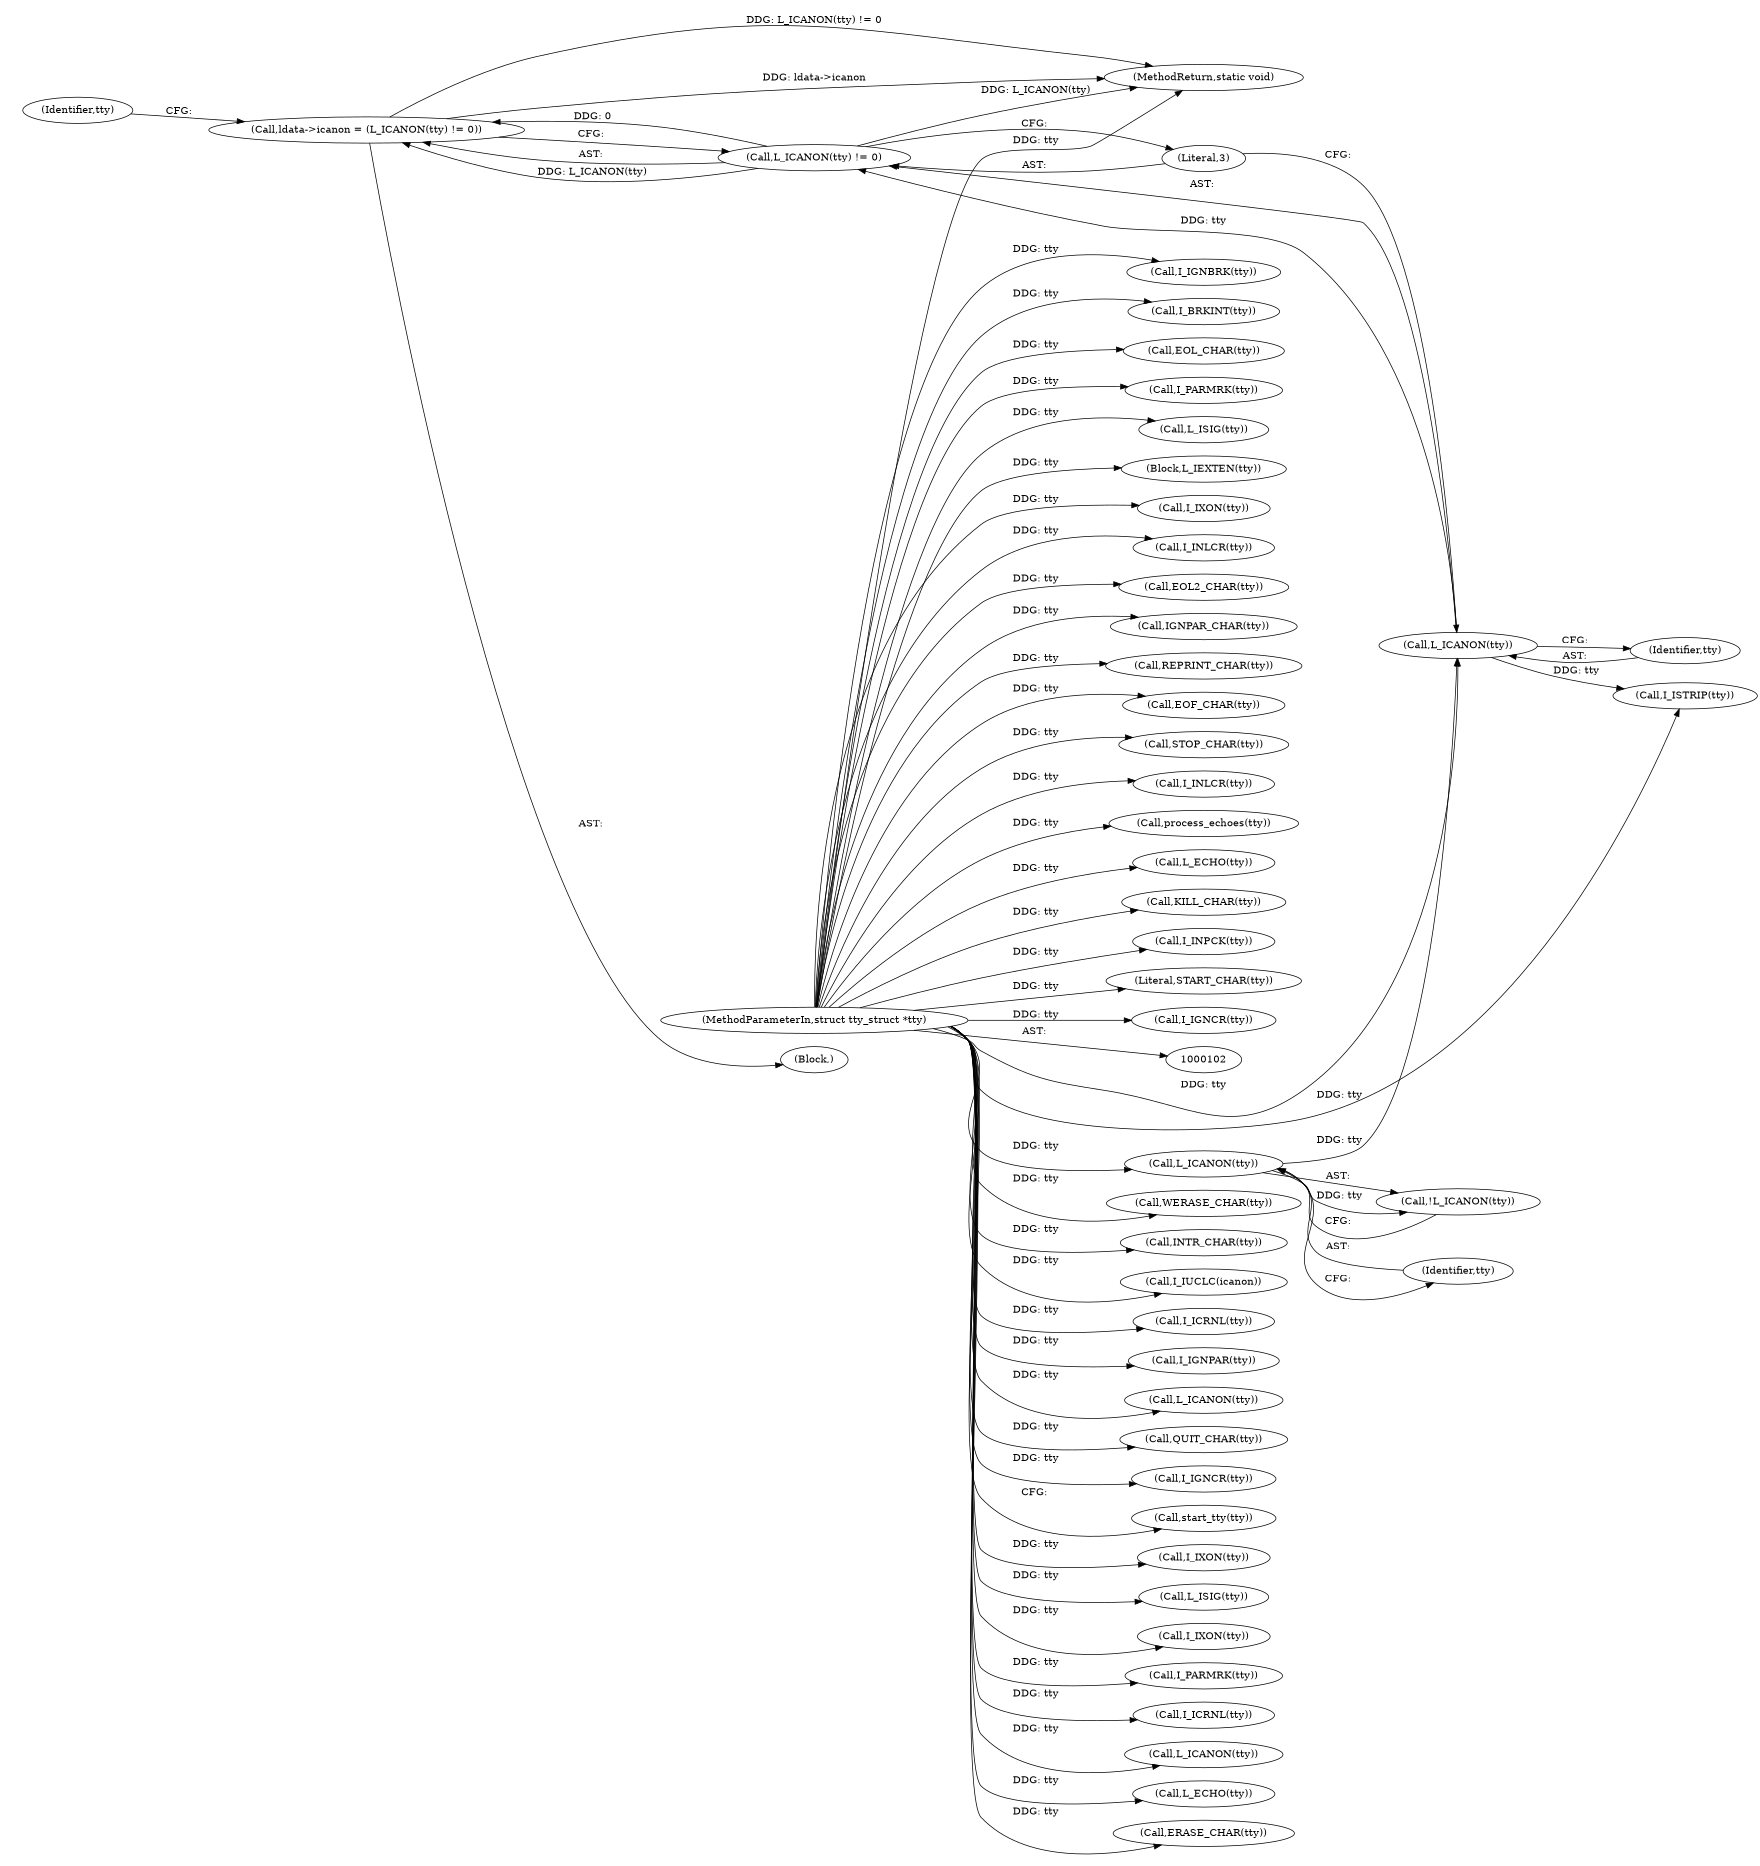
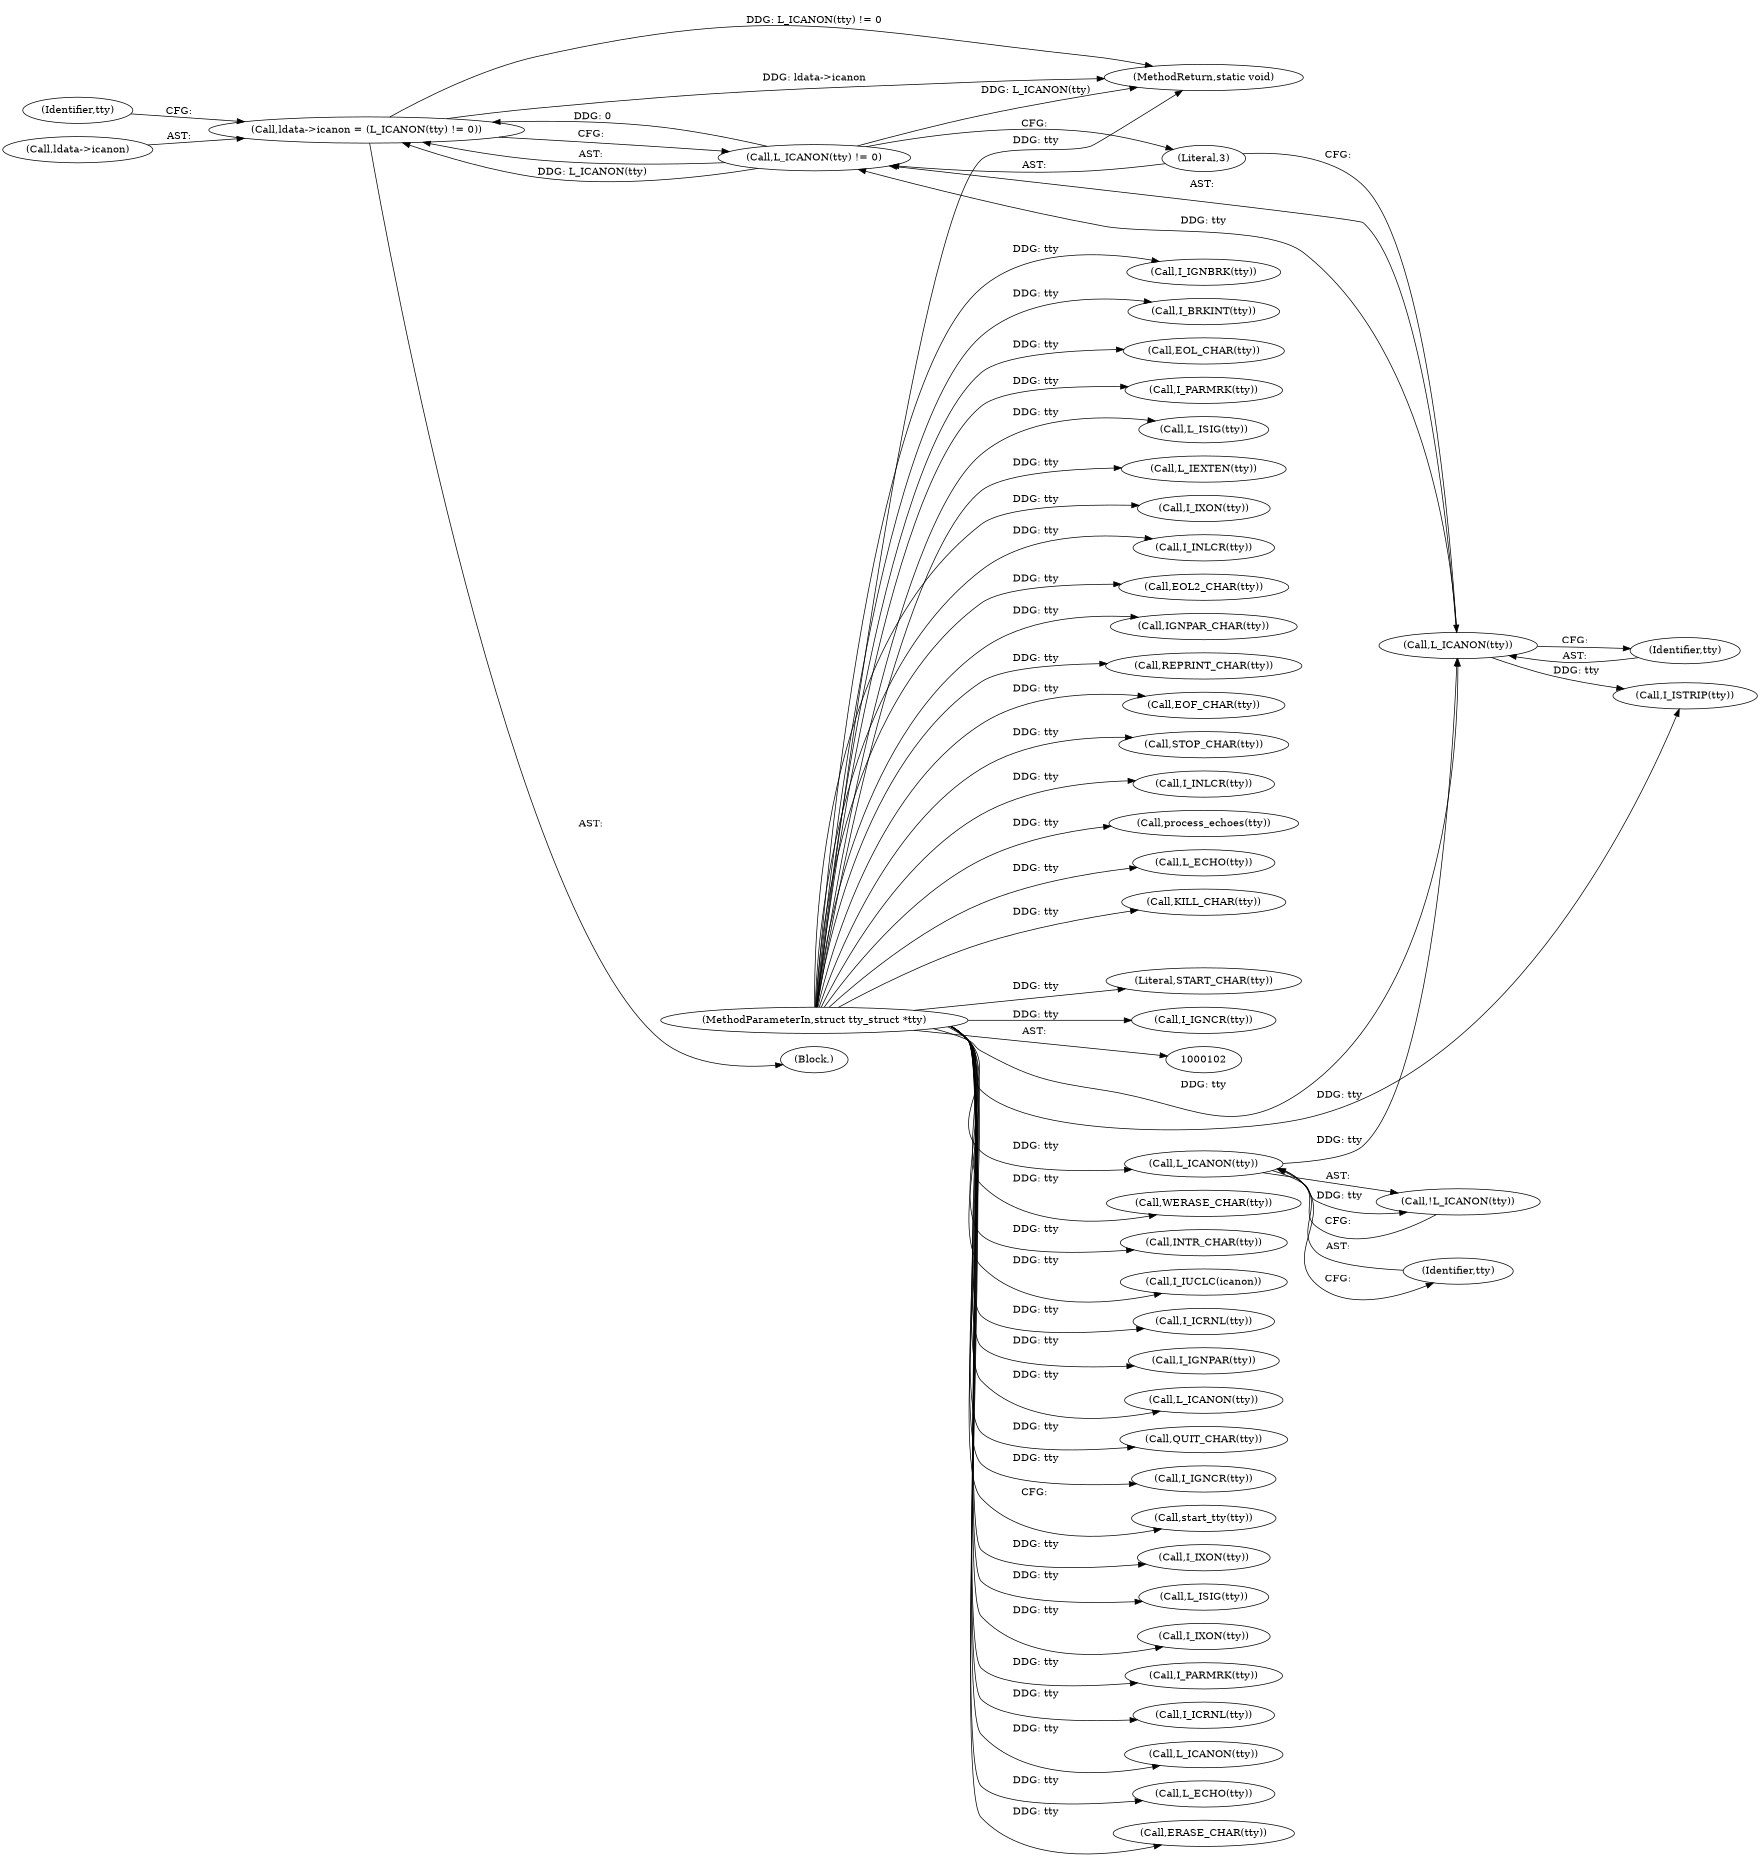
  digraph {
    rankdir=LR
    n1 [label="(Call,ldata->icanon = (L_ICANON(tty) != 0))"]
    n2 [label="(Call,L_ICANON(tty) != 0)"]
    n3 [label="(Block,)"]
    n4 [label="(MethodReturn,static void)"]
    n5 [label="(Literal,3)"]
    n6 [label="(Call,L_ICANON(tty))"]
    n7 [label="(Identifier,tty)"]
    n8 [label="(Call,I_ISTRIP(tty))"]
    n9 [label="(Call,L_ICANON(tty))"]
    n10 [label="(Call,!L_ICANON(tty))"]
    n11 [label="(Identifier,tty)"]
    n12 [label="(MethodParameterIn,struct tty_struct *tty)"]
    n13 [label="(Call,WERASE_CHAR(tty))"]
    n14 [label="(Call,INTR_CHAR(tty))"]
    n15 [label="(Call,I_IUCLC(icanon))"]
    n16 [label="(Call,I_ICRNL(tty))"]
    n17 [label="(Call,I_IGNPAR(tty))"]
    n18 [label="(Call,L_ICANON(tty))"]
    n19 [label="(Call,QUIT_CHAR(tty))"]
    n20 [label="(Call,I_IGNCR(tty))"]
    n21 [label="(Call,start_tty(tty))"]
    n22 [label="(Call,I_IXON(tty))"]
    n23 [label="(Call,L_ISIG(tty))"]
    n24 [label="(Call,I_IXON(tty))"]
    n25 [label="(Call,I_PARMRK(tty))"]
    n26 [label="(Call,I_ICRNL(tty))"]
    n27 [label="(Call,L_ICANON(tty))"]
    n28 [label="(Call,L_ECHO(tty))"]
    n29 [label="(Call,ERASE_CHAR(tty))"]
    n30 [label="(Call,I_IGNBRK(tty))"]
    n31 [label="(Call,I_BRKINT(tty))"]
    n32 [label="(Call,EOL_CHAR(tty))"]
    n33 [label="(Call,I_PARMRK(tty))"]
    n34 [label="(Call,L_ISIG(tty))"]
-   n35 [label="(Block,L_IEXTEN(tty))"]
+   n35 [label="(Call,L_IEXTEN(tty))"]
    n36 [label="(Call,I_IXON(tty))"]
    n37 [label="(Call,I_INLCR(tty))"]
    n38 [label="(Call,EOL2_CHAR(tty))"]
    n39 [label="(Call,IGNPAR_CHAR(tty))"]
    n40 [label="(Call,REPRINT_CHAR(tty))"]
    n41 [label="(Call,EOF_CHAR(tty))"]
    n42 [label="(Call,STOP_CHAR(tty))"]
    n43 [label="(Call,I_INLCR(tty))"]
    n44 [label="(Call,process_echoes(tty))"]
    n45 [label="(Call,L_ECHO(tty))"]
    n46 [label="(Call,KILL_CHAR(tty))"]
-   n47 [label="(Call,I_INPCK(tty))"]
    n48 [label="(Literal,START_CHAR(tty))"]
    n49 [label="(Call,I_IGNCR(tty))"]
    1000102
    n51 [label="(Identifier,tty)"]
+   n52 [label="(Call,ldata->icanon)"]
    n1 -> n2 [label="CFG: "]
    n1 -> n3 [label="AST: "]
    n1 -> n4 [label="DDG: L_ICANON(tty) != 0"]
    n1 -> n4 [label="DDG: ldata->icanon"]
    n2 -> n1 [label="AST: "]
    n2 -> n1 [label="DDG: L_ICANON(tty)"]
    n2 -> n1 [label="DDG: 0"]
    n2 -> n4 [label="DDG: L_ICANON(tty)"]
    n2 -> n5 [label="CFG: "]
    n5 -> n2 [label="AST: "]
    n5 -> n6 [label="CFG: "]
    n6 -> n2 [label="AST: "]
    n6 -> n2 [label="DDG: tty"]
    n6 -> n7 [label="CFG: "]
    n6 -> n8 [label="DDG: tty"]
    n7 -> n6 [label="AST: "]
    n9 -> n6 [label="DDG: tty"]
    n9 -> n10 [label="AST: "]
    n9 -> n10 [label="DDG: tty"]
    n9 -> n11 [label="CFG: "]
    n10 -> n9 [label="CFG: "]
    n11 -> n9 [label="AST: "]
    n12 -> n4 [label="DDG: tty"]
    n12 -> n6 [label="DDG: tty"]
    n12 -> n8 [label="DDG: tty"]
    n12 -> n9 [label="DDG: tty"]
    n12 -> n13 [label="DDG: tty"]
    n12 -> n14 [label="DDG: tty"]
    n12 -> n15 [label="DDG: tty"]
    n12 -> n16 [label="DDG: tty"]
    n12 -> n17 [label="DDG: tty"]
    n12 -> n18 [label="DDG: tty"]
    n12 -> n19 [label="DDG: tty"]
    n12 -> n20 [label="DDG: tty"]
    n12 -> n21 [label="CFG: "]
    n12 -> n22 [label="DDG: tty"]
    n12 -> n23 [label="DDG: tty"]
    n12 -> n24 [label="DDG: tty"]
    n12 -> n25 [label="DDG: tty"]
    n12 -> n26 [label="DDG: tty"]
    n12 -> n27 [label="DDG: tty"]
    n12 -> n28 [label="DDG: tty"]
    n12 -> n29 [label="DDG: tty"]
    n12 -> n30 [label="DDG: tty"]
    n12 -> n31 [label="DDG: tty"]
    n12 -> n32 [label="DDG: tty"]
    n12 -> n33 [label="DDG: tty"]
    n12 -> n34 [label="DDG: tty"]
    n12 -> n35 [label="DDG: tty"]
    n12 -> n36 [label="DDG: tty"]
    n12 -> n37 [label="DDG: tty"]
    n12 -> n38 [label="DDG: tty"]
    n12 -> n39 [label="DDG: tty"]
    n12 -> n40 [label="DDG: tty"]
    n12 -> n41 [label="DDG: tty"]
    n12 -> n42 [label="DDG: tty"]
    n12 -> n43 [label="DDG: tty"]
    n12 -> n44 [label="DDG: tty"]
    n12 -> n45 [label="DDG: tty"]
    n12 -> n46 [label="DDG: tty"]
-   n12 -> n47 [label="DDG: tty"]
    n12 -> n48 [label="DDG: tty"]
    n12 -> n49 [label="DDG: tty"]
    n12 -> 1000102 [label="AST: "]
    n51 -> n1 [label="CFG: "]
+   n52 -> n1 [label="AST: "]
  }
